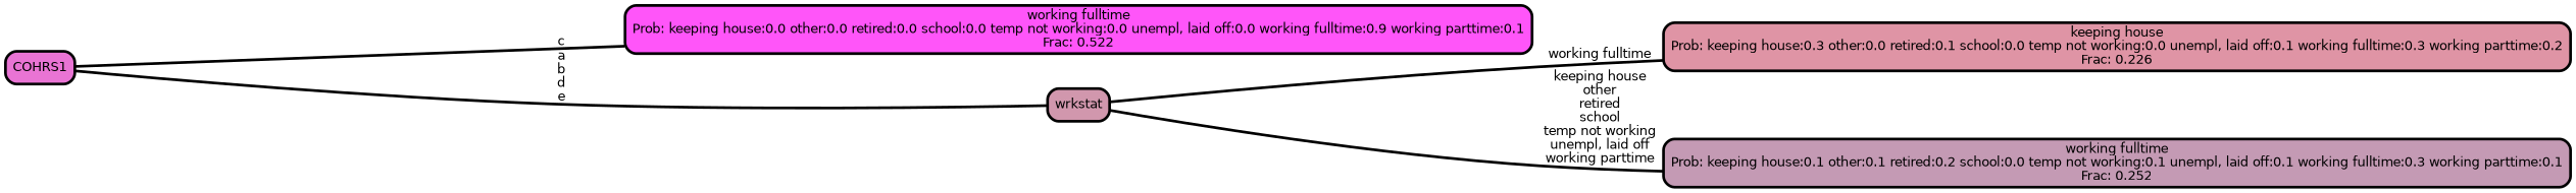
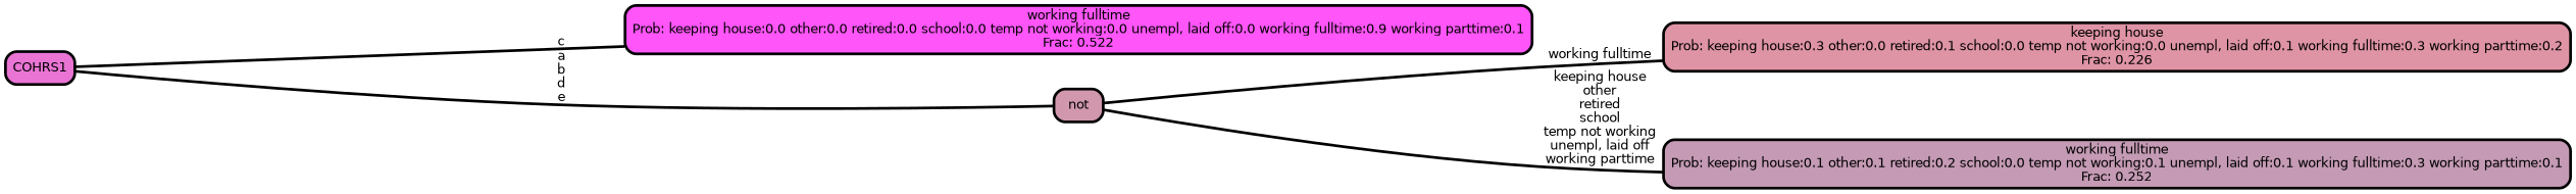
  graph {
    ranksep="0 equally"
    splines=straight
    rankdir=LR
    node [color=black fontcolor=black fontname=helvetica penwidth=3 shape=box style="filled, rounded"]
    edge [color=black fontname=helvetica penwidth=3]
    n1 [fillcolor="#ff55f9" label="working fulltime\nProb: keeping house:0.0 other:0.0 retired:0.0 school:0.0 temp not working:0.0 unempl, laid off:0.0 working fulltime:0.9 working parttime:0.1\nFrac: 0.522"]
    n2 [fillcolor="#e974d4" label=COHRS1]
-   n3 [fillcolor="#d197ad" label=wrkstat]
+   n3 [fillcolor="#d197ad" label=not]
    n4 [fillcolor="#df94a5" label="keeping house\nProb: keeping house:0.3 other:0.0 retired:0.1 school:0.0 temp not working:0.0 unempl, laid off:0.1 working fulltime:0.3 working parttime:0.2\nFrac: 0.226"]
    n5 [fillcolor="#c49ab4" label="working fulltime\nProb: keeping house:0.1 other:0.1 retired:0.2 school:0.0 temp not working:0.1 unempl, laid off:0.1 working fulltime:0.3 working parttime:0.1\nFrac: 0.252"]
    subgraph sub_1 {
      rank=same
    }
    n2 -- n1 [label=" c"]
    n2 -- n3 [label=" a\n b\n d\n e"]
    n3 -- n4 [label=" working fulltime"]
    n3 -- n5 [label=" keeping house\n other\n retired\n school\n temp not working\n unempl, laid off\n working parttime"]
  }
